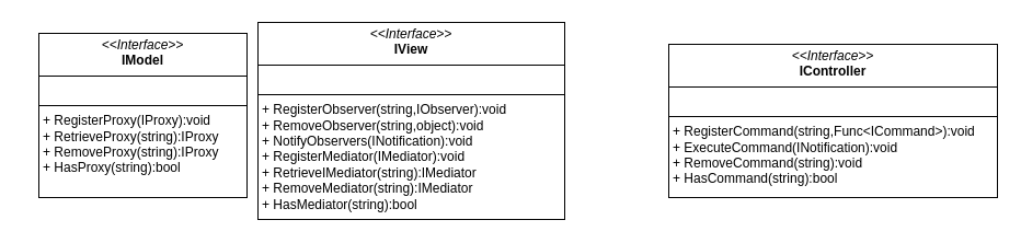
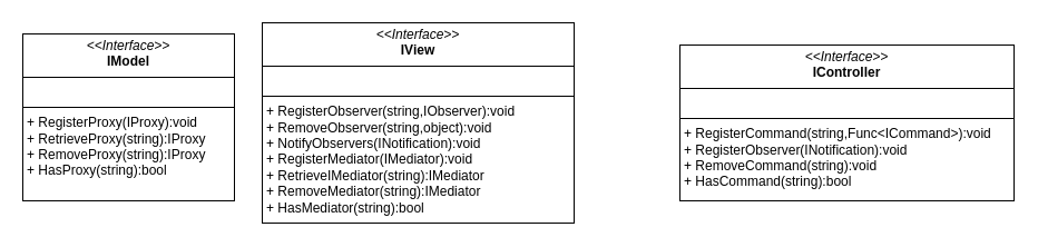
  <mxCell id="0" />
  <mxCell id="1" parent="0" />
- <mxCell id="2" value="&lt;p style=&quot;margin:0px;margin-top:4px;text-align:center;&quot;&gt;&lt;i&gt;&amp;lt;&amp;lt;Interface&amp;gt;&amp;gt;&lt;/i&gt;&lt;br&gt;&lt;b&gt;IModel&lt;/b&gt;&lt;/p&gt;&lt;hr size=&quot;1&quot; style=&quot;border-style:solid;&quot;&gt;&lt;p style=&quot;margin:0px;margin-left:4px;&quot;&gt;&lt;br&gt;&lt;/p&gt;&lt;hr size=&quot;1&quot; style=&quot;border-style:solid;&quot;&gt;&lt;p style=&quot;margin:0px;margin-left:4px;&quot;&gt;+ RegisterProxy(IProxy):void&lt;/p&gt;&lt;p style=&quot;margin:0px;margin-left:4px;&quot;&gt;+ RetrieveProxy(string):IProxy&lt;/p&gt;&lt;p style=&quot;margin:0px;margin-left:4px;&quot;&gt;+ RemoveProxy(string):IProxy&lt;/p&gt;&lt;p style=&quot;margin:0px;margin-left:4px;&quot;&gt;+ HasProxy(string):bool&lt;/p&gt;&lt;p style=&quot;margin:0px;margin-left:4px;&quot;&gt;&lt;br&gt;&lt;/p&gt;" style="verticalAlign=top;align=left;overflow=fill;html=1;whiteSpace=wrap;" vertex="1" parent="1"><mxGeometry x="35" y="30" width="190" height="150" as="geometry" /></mxCell>
+ <mxCell id="2" value="&lt;p style=&quot;margin:0px;margin-top:4px;text-align:center;&quot;&gt;&lt;i&gt;&amp;lt;&amp;lt;Interface&amp;gt;&amp;gt;&lt;/i&gt;&lt;br&gt;&lt;b&gt;IModel&lt;/b&gt;&lt;/p&gt;&lt;hr size=&quot;1&quot; style=&quot;border-style:solid;&quot;&gt;&lt;p style=&quot;margin:0px;margin-left:4px;&quot;&gt;&lt;br&gt;&lt;/p&gt;&lt;hr size=&quot;1&quot; style=&quot;border-style:solid;&quot;&gt;&lt;p style=&quot;margin:0px;margin-left:4px;&quot;&gt;+ RegisterProxy(IProxy):void&lt;/p&gt;&lt;p style=&quot;margin:0px;margin-left:4px;&quot;&gt;+ RetrieveProxy(string):IProxy&lt;/p&gt;&lt;p style=&quot;margin:0px;margin-left:4px;&quot;&gt;+ RemoveProxy(string):IProxy&lt;/p&gt;&lt;p style=&quot;margin:0px;margin-left:4px;&quot;&gt;+ HasProxy(string):bool&lt;/p&gt;&lt;p style=&quot;margin:0px;margin-left:4px;&quot;&gt;&lt;br&gt;&lt;/p&gt;" style="verticalAlign=top;align=left;overflow=fill;html=1;whiteSpace=wrap;" vertex="1" parent="1"><mxGeometry x="20" y="30" width="190" height="150" as="geometry" /></mxCell>
  <mxCell id="3" style="edgeStyle=orthogonalEdgeStyle;rounded=0;orthogonalLoop=1;jettySize=auto;html=1;exitX=0.5;exitY=1;exitDx=0;exitDy=0;" edge="1" parent="1" source="2" target="2"><mxGeometry relative="1" as="geometry" /></mxCell>
  <mxCell id="4" value="&lt;p style=&quot;margin:0px;margin-top:4px;text-align:center;&quot;&gt;&lt;i&gt;&amp;lt;&amp;lt;Interface&amp;gt;&amp;gt;&lt;/i&gt;&lt;br&gt;&lt;b&gt;IView&lt;/b&gt;&lt;/p&gt;&lt;hr size=&quot;1&quot; style=&quot;border-style:solid;&quot;&gt;&lt;p style=&quot;margin:0px;margin-left:4px;&quot;&gt;&lt;br&gt;&lt;/p&gt;&lt;hr size=&quot;1&quot; style=&quot;border-style:solid;&quot;&gt;&lt;p style=&quot;margin:0px;margin-left:4px;&quot;&gt;+ RegisterObserver(string,IObserver):void&lt;/p&gt;&lt;p style=&quot;margin:0px;margin-left:4px;&quot;&gt;+ RemoveObserver(string,object):void&lt;/p&gt;&lt;p style=&quot;margin:0px;margin-left:4px;&quot;&gt;+ NotifyObservers(INotification):void&lt;/p&gt;&lt;p style=&quot;margin:0px;margin-left:4px;&quot;&gt;+ RegisterMediator(IMediator):void&lt;/p&gt;&lt;p style=&quot;margin:0px;margin-left:4px;&quot;&gt;+ RetrieveIMediator(string):IMediator&lt;/p&gt;&lt;p style=&quot;margin:0px;margin-left:4px;&quot;&gt;+ RemoveMediator(string):IMediator&lt;/p&gt;&lt;p style=&quot;margin:0px;margin-left:4px;&quot;&gt;+ HasMediator(string):bool&lt;/p&gt;&lt;p style=&quot;margin:0px;margin-left:4px;&quot;&gt;&lt;br&gt;&lt;/p&gt;&lt;p style=&quot;margin:0px;margin-left:4px;&quot;&gt;&lt;br&gt;&lt;/p&gt;" style="verticalAlign=top;align=left;overflow=fill;html=1;whiteSpace=wrap;" vertex="1" parent="1"><mxGeometry x="235" y="20" width="280" height="180" as="geometry" /></mxCell>
- <mxCell id="5" value="&lt;p style=&quot;margin:0px;margin-top:4px;text-align:center;&quot;&gt;&lt;i&gt;&amp;lt;&amp;lt;Interface&amp;gt;&amp;gt;&lt;/i&gt;&lt;br&gt;&lt;b&gt;IController&lt;/b&gt;&lt;/p&gt;&lt;hr size=&quot;1&quot; style=&quot;border-style:solid;&quot;&gt;&lt;p style=&quot;margin:0px;margin-left:4px;&quot;&gt;&lt;br&gt;&lt;/p&gt;&lt;hr size=&quot;1&quot; style=&quot;border-style:solid;&quot;&gt;&lt;p style=&quot;margin:0px;margin-left:4px;&quot;&gt;+ RegisterCommand(string,Func&amp;lt;ICommand&amp;gt;):void&lt;/p&gt;&lt;p style=&quot;margin:0px;margin-left:4px;&quot;&gt;+ ExecuteCommand(INotification):void&lt;/p&gt;&lt;p style=&quot;margin:0px;margin-left:4px;&quot;&gt;+ RemoveCommand(string):void&lt;/p&gt;&lt;p style=&quot;margin:0px;margin-left:4px;&quot;&gt;+ HasCommand(string):bool&lt;/p&gt;" style="verticalAlign=top;align=left;overflow=fill;html=1;whiteSpace=wrap;" vertex="1" parent="1"><mxGeometry x="610" y="40" width="300" height="140" as="geometry" /></mxCell>
+ <mxCell id="5" value="&lt;p style=&quot;margin:0px;margin-top:4px;text-align:center;&quot;&gt;&lt;i&gt;&amp;lt;&amp;lt;Interface&amp;gt;&amp;gt;&lt;/i&gt;&lt;br&gt;&lt;b&gt;IController&lt;/b&gt;&lt;/p&gt;&lt;hr size=&quot;1&quot; style=&quot;border-style:solid;&quot;&gt;&lt;p style=&quot;margin:0px;margin-left:4px;&quot;&gt;&lt;br&gt;&lt;/p&gt;&lt;hr size=&quot;1&quot; style=&quot;border-style:solid;&quot;&gt;&lt;p style=&quot;margin:0px;margin-left:4px;&quot;&gt;+ RegisterCommand(string,Func&amp;lt;ICommand&amp;gt;):void&lt;/p&gt;&lt;p style=&quot;margin:0px;margin-left:4px;&quot;&gt;+ RegisterObserver(INotification):void&lt;/p&gt;&lt;p style=&quot;margin:0px;margin-left:4px;&quot;&gt;+ RemoveCommand(string):void&lt;/p&gt;&lt;p style=&quot;margin:0px;margin-left:4px;&quot;&gt;+ HasCommand(string):bool&lt;/p&gt;" style="verticalAlign=top;align=left;overflow=fill;html=1;whiteSpace=wrap;" vertex="1" parent="1"><mxGeometry x="610" y="40" width="300" height="140" as="geometry" /></mxCell>
